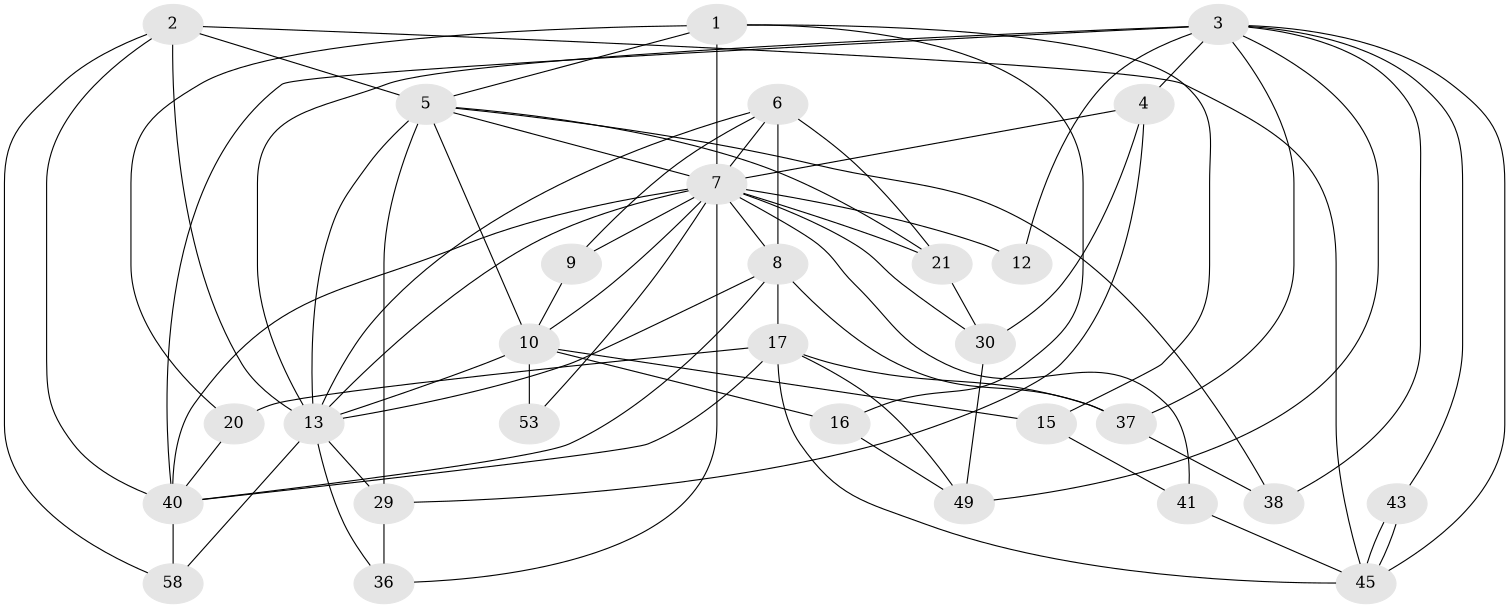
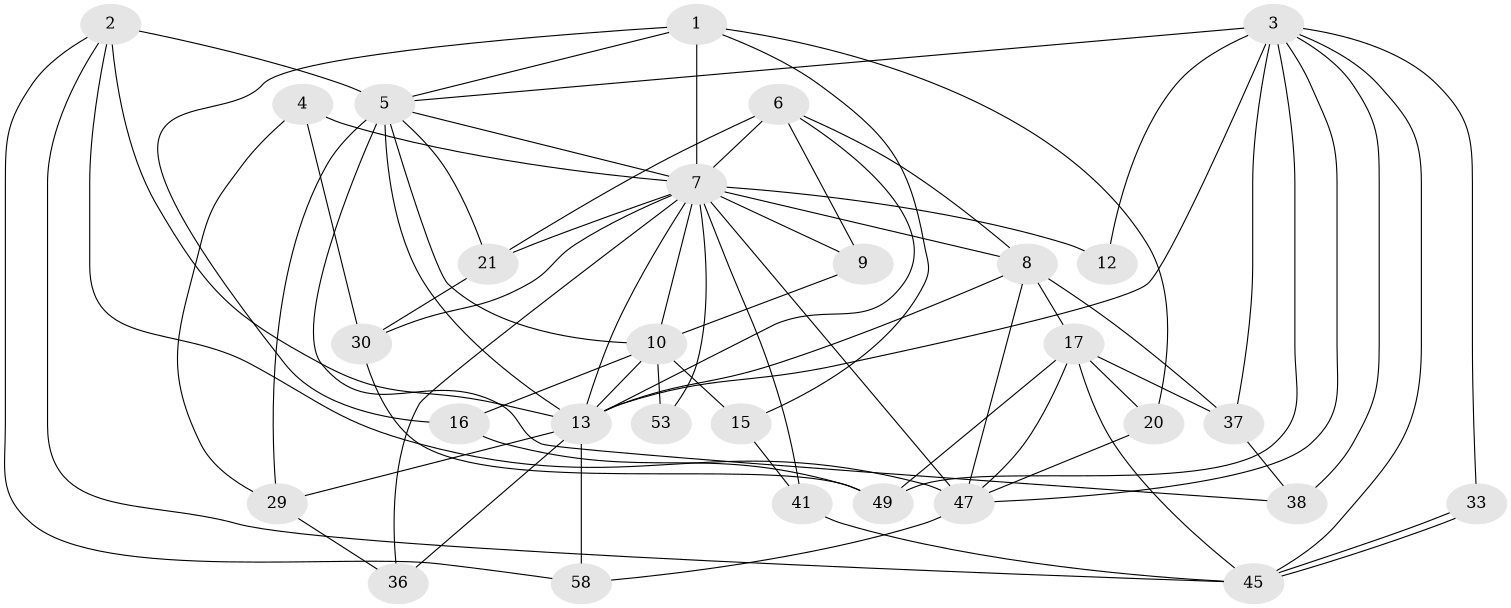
  graph {
    node [color=gray90 style=filled]
    1 [super="+50"]
    5 [super="+23+29"]
    7 [super="+28+52+31+11"]
    15 [super="+27"]
    16
    20
    13 [super="+25+24"]
    38
    n9 [label=29]
    10 [super="+44"]
    21 [super="+48"]
-   47 [super="+53" label=40]
+   47 [super="+53"]
    12
    30 [super="+32"]
    8 [super="+14"]
    9
    36 [super="+39"]
    41
    n19 [label=53]
    49
    2 [super="+51"]
    45
    58
    3 [super="+35+22"]
-   33 [label=43]
+   33
    37 [super="+55"]
    4 [super="+42+40"]
    6 [super="+56"]
    17 [super="+18"]
    1 -- 5
    1 -- 7 [weight=2]
    1 -- 15
    1 -- 16
    1 -- 20
    5 -- 7
    5 -- 13 [weight=3]
    5 -- 38
    5 -- n9
    5 -- 10
    5 -- 21
    7 -- 13
    7 -- 10
    7 -- 21
    7 -- 47 [weight=2]
    7 -- 12
    7 -- 30
    7 -- 8
    7 -- 9 [weight=2]
    7 -- 36
    7 -- 41
    7 -- n19
    15 -- 41
    16 -- 49
    20 -- 47
    13 -- n9
    13 -- 36
    13 -- 58
    n9 -- 36
    10 -- 15
    10 -- 16
    10 -- 13 [weight=2]
    10 -- n19 [weight=2]
    21 -- 30
    47 -- 58
    30 -- 49
    8 -- 13
    8 -- 47
    8 -- 37
    8 -- 17 [weight=2]
    9 -- 10
    41 -- 45
    2 -- 5
    2 -- 13 [weight=2]
    2 -- 47
    2 -- 45
    2 -- 58
-   3 -- 4
+   3 -- 5
    3 -- 13 [weight=2]
    3 -- 38 [weight=2]
    3 -- 47
    3 -- 12 [weight=2]
    3 -- 49
    3 -- 45
    3 -- 33
    3 -- 37
    33 -- 45
    33 -- 45
    37 -- 38
    4 -- 7 [weight=3]
    4 -- n9
    4 -- 30 [weight=2]
    6 -- 7
    6 -- 13
    6 -- 21 [weight=2]
    6 -- 8
    6 -- 9
    17 -- 20
    17 -- 47
    17 -- 49
    17 -- 45
    17 -- 37
  }
